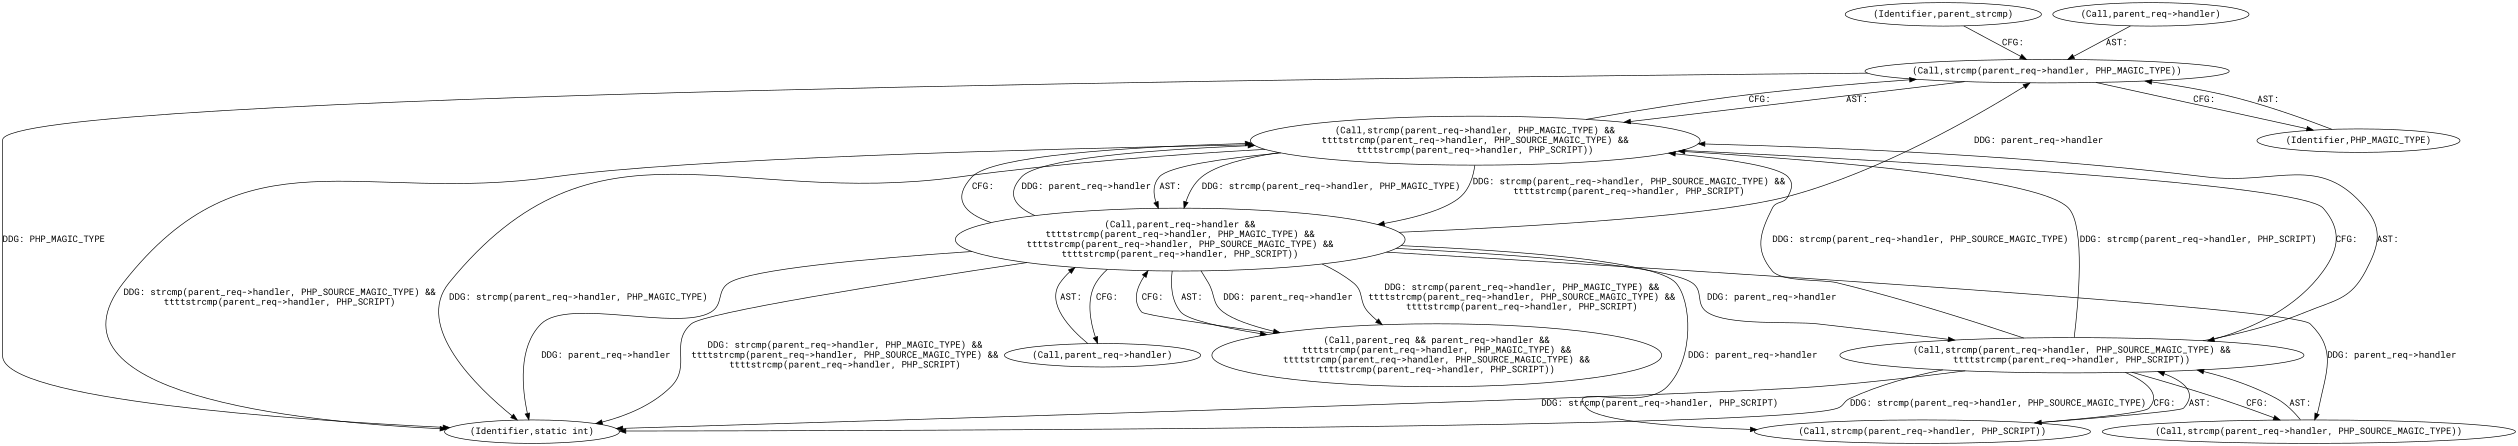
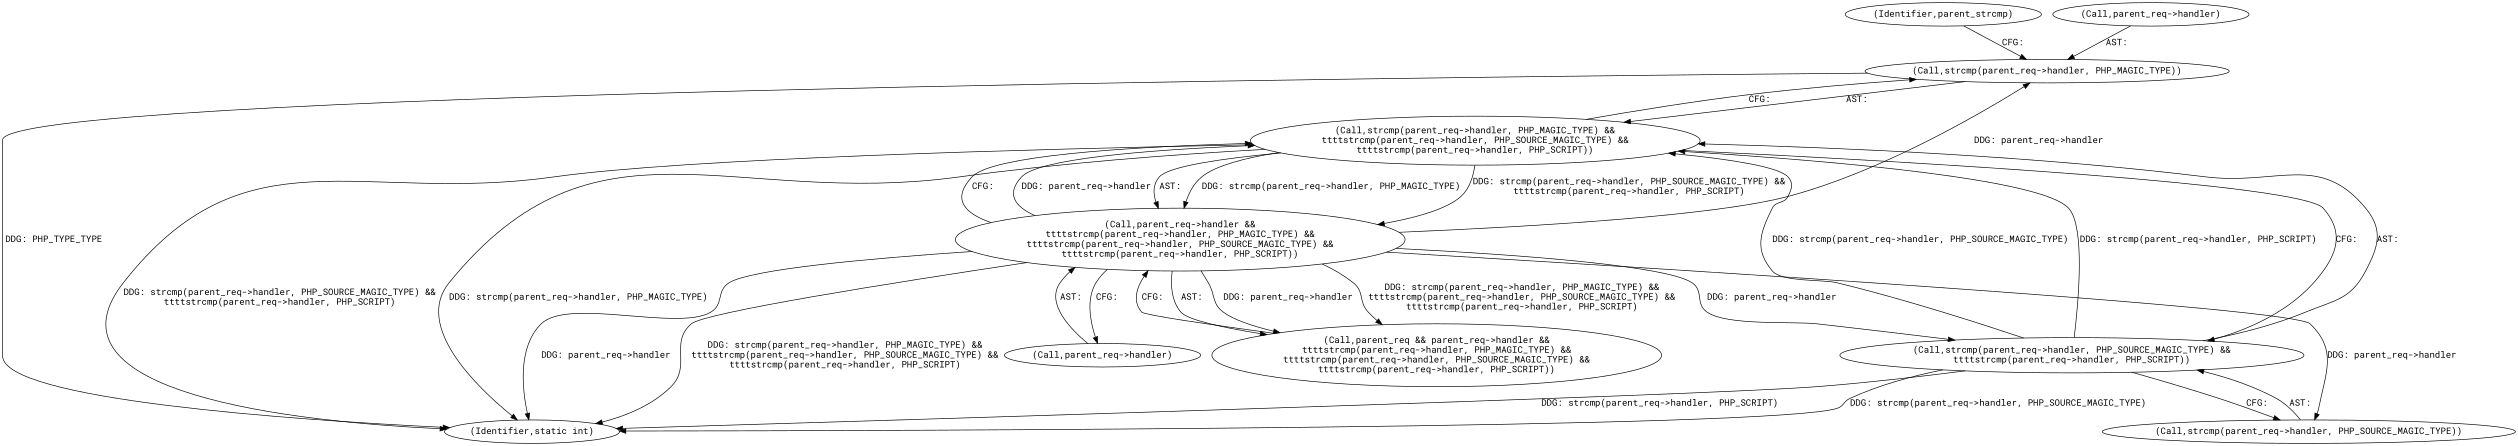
  digraph {
    fontname="Roboto Mono"
    node [fontname="Roboto Mono"]
    edge [fontname="Roboto Mono"]
    n1 [label="(Call,strcmp(parent_req->handler, PHP_MAGIC_TYPE))"]
    n2 [label="(Call,strcmp(parent_req->handler, PHP_MAGIC_TYPE) &&\n\t\t\t\tstrcmp(parent_req->handler, PHP_SOURCE_MAGIC_TYPE) &&\n\t\t\t\tstrcmp(parent_req->handler, PHP_SCRIPT))"]
-   n3 [label="(Identifier,PHP_MAGIC_TYPE)"]
    n4 [label="(Identifier,static int)"]
    n5 [label="(Call,parent_req->handler &&\n\t\t\t\tstrcmp(parent_req->handler, PHP_MAGIC_TYPE) &&\n\t\t\t\tstrcmp(parent_req->handler, PHP_SOURCE_MAGIC_TYPE) &&\n\t\t\t\tstrcmp(parent_req->handler, PHP_SCRIPT))"]
    n6 [label="(Call,strcmp(parent_req->handler, PHP_SOURCE_MAGIC_TYPE) &&\n\t\t\t\tstrcmp(parent_req->handler, PHP_SCRIPT))"]
    n7 [label="(Call,parent_req && parent_req->handler &&\n\t\t\t\tstrcmp(parent_req->handler, PHP_MAGIC_TYPE) &&\n\t\t\t\tstrcmp(parent_req->handler, PHP_SOURCE_MAGIC_TYPE) &&\n\t\t\t\tstrcmp(parent_req->handler, PHP_SCRIPT))"]
    n8 [label="(Call,parent_req->handler)"]
-   n9 [label="(Call,strcmp(parent_req->handler, PHP_SCRIPT))"]
    n10 [label="(Call,strcmp(parent_req->handler, PHP_SOURCE_MAGIC_TYPE))"]
    n11 [label="(Identifier,parent_strcmp)"]
    n12 [label="(Call,parent_req->handler)"]
    n1 -> n2 [label="AST: "]
-   n1 -> n3 [label="CFG: "]
-   n1 -> n4 [label="DDG: PHP_MAGIC_TYPE"]
+   n1 -> n4 [label="DDG: PHP_TYPE_TYPE"]
    n2 -> n1 [label="CFG: "]
    n2 -> n4 [label="DDG: strcmp(parent_req->handler, PHP_MAGIC_TYPE)"]
    n2 -> n4 [label="DDG: strcmp(parent_req->handler, PHP_SOURCE_MAGIC_TYPE) &&\n\t\t\t\tstrcmp(parent_req->handler, PHP_SCRIPT)"]
    n2 -> n5 [label="AST: "]
    n2 -> n5 [label="DDG: strcmp(parent_req->handler, PHP_MAGIC_TYPE)"]
    n2 -> n5 [label="DDG: strcmp(parent_req->handler, PHP_SOURCE_MAGIC_TYPE) &&\n\t\t\t\tstrcmp(parent_req->handler, PHP_SCRIPT)"]
    n2 -> n6 [label="CFG: "]
-   n3 -> n1 [label="AST: "]
    n5 -> n1 [label="DDG: parent_req->handler"]
    n5 -> n2 [label="CFG: "]
    n5 -> n2 [label="DDG: parent_req->handler"]
    n5 -> n4 [label="DDG: parent_req->handler"]
    n5 -> n4 [label="DDG: strcmp(parent_req->handler, PHP_MAGIC_TYPE) &&\n\t\t\t\tstrcmp(parent_req->handler, PHP_SOURCE_MAGIC_TYPE) &&\n\t\t\t\tstrcmp(parent_req->handler, PHP_SCRIPT)"]
    n5 -> n6 [label="DDG: parent_req->handler"]
    n5 -> n7 [label="AST: "]
    n5 -> n7 [label="DDG: parent_req->handler"]
    n5 -> n7 [label="DDG: strcmp(parent_req->handler, PHP_MAGIC_TYPE) &&\n\t\t\t\tstrcmp(parent_req->handler, PHP_SOURCE_MAGIC_TYPE) &&\n\t\t\t\tstrcmp(parent_req->handler, PHP_SCRIPT)"]
    n5 -> n8 [label="CFG: "]
-   n5 -> n9 [label="DDG: parent_req->handler"]
    n5 -> n10 [label="DDG: parent_req->handler"]
    n6 -> n2 [label="AST: "]
    n6 -> n2 [label="DDG: strcmp(parent_req->handler, PHP_SOURCE_MAGIC_TYPE)"]
    n6 -> n2 [label="DDG: strcmp(parent_req->handler, PHP_SCRIPT)"]
    n6 -> n4 [label="DDG: strcmp(parent_req->handler, PHP_SOURCE_MAGIC_TYPE)"]
    n6 -> n4 [label="DDG: strcmp(parent_req->handler, PHP_SCRIPT)"]
-   n6 -> n9 [label="CFG: "]
    n6 -> n10 [label="CFG: "]
    n7 -> n5 [label="CFG: "]
    n8 -> n5 [label="AST: "]
-   n9 -> n6 [label="AST: "]
    n10 -> n6 [label="AST: "]
    n11 -> n1 [label="CFG: "]
    n12 -> n1 [label="AST: "]
  }
